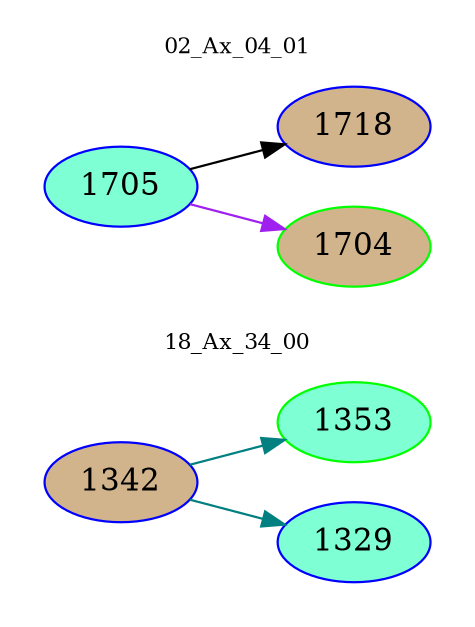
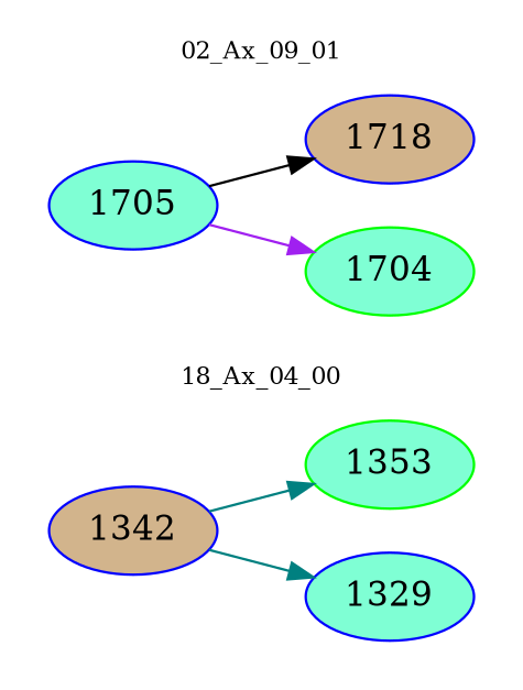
  digraph {
    rankdir=LR
    node [color=blue fillcolor=aquamarine style=filled]
    edge [color=teal]
    n1 [fillcolor=tan label=1342]
    n2 [label=1329]
    n3 [color=green label=1353]
    n4 [label=1705]
-   n5 [color=green fillcolor=tan label=1704]
+   n5 [color=green label=1704]
    n6 [fillcolor=tan label=1718]
    subgraph cluster_1 {
      color=white
      fontsize=10
-     label="18_Ax_34_00"
+     label="18_Ax_04_00"
      n1
      n2
      n3
    }
    subgraph cluster_2 {
      color=white
      fontsize=10
-     label="02_Ax_04_01"
+     label="02_Ax_09_01"
      n4
      n5
      n6
    }
    n1 -> n2
    n1 -> n3
    n4 -> n5 [color=purple]
    n4 -> n6 [color=black]
  }
